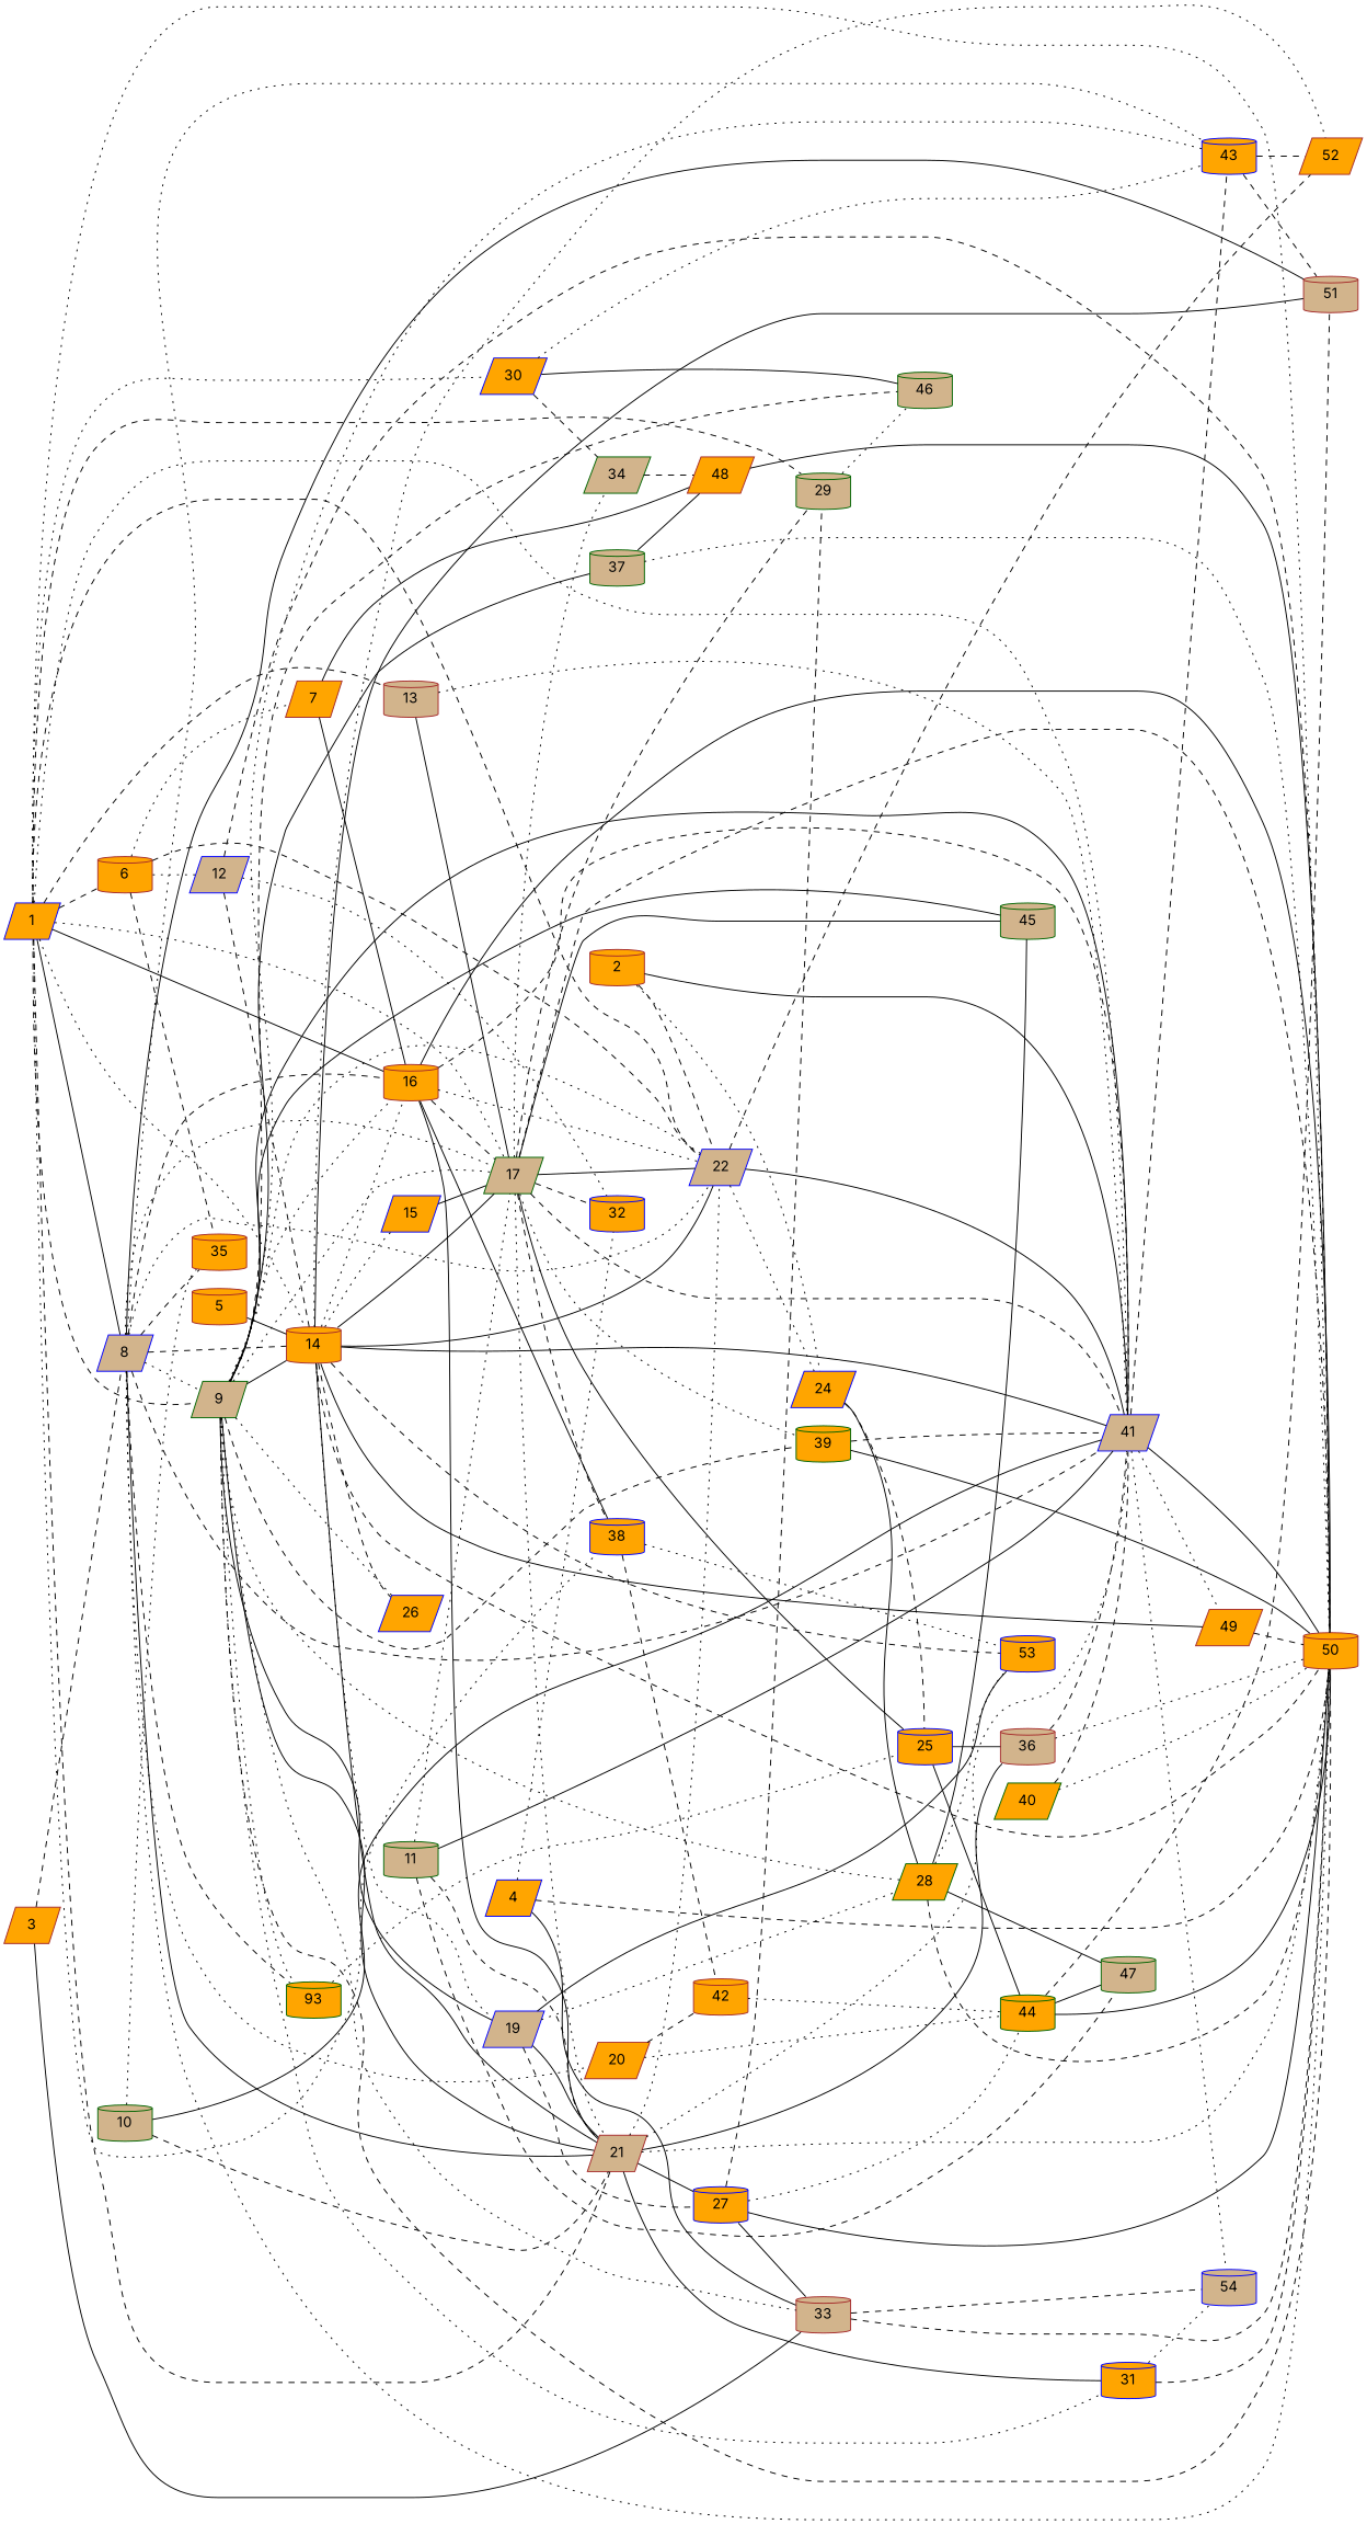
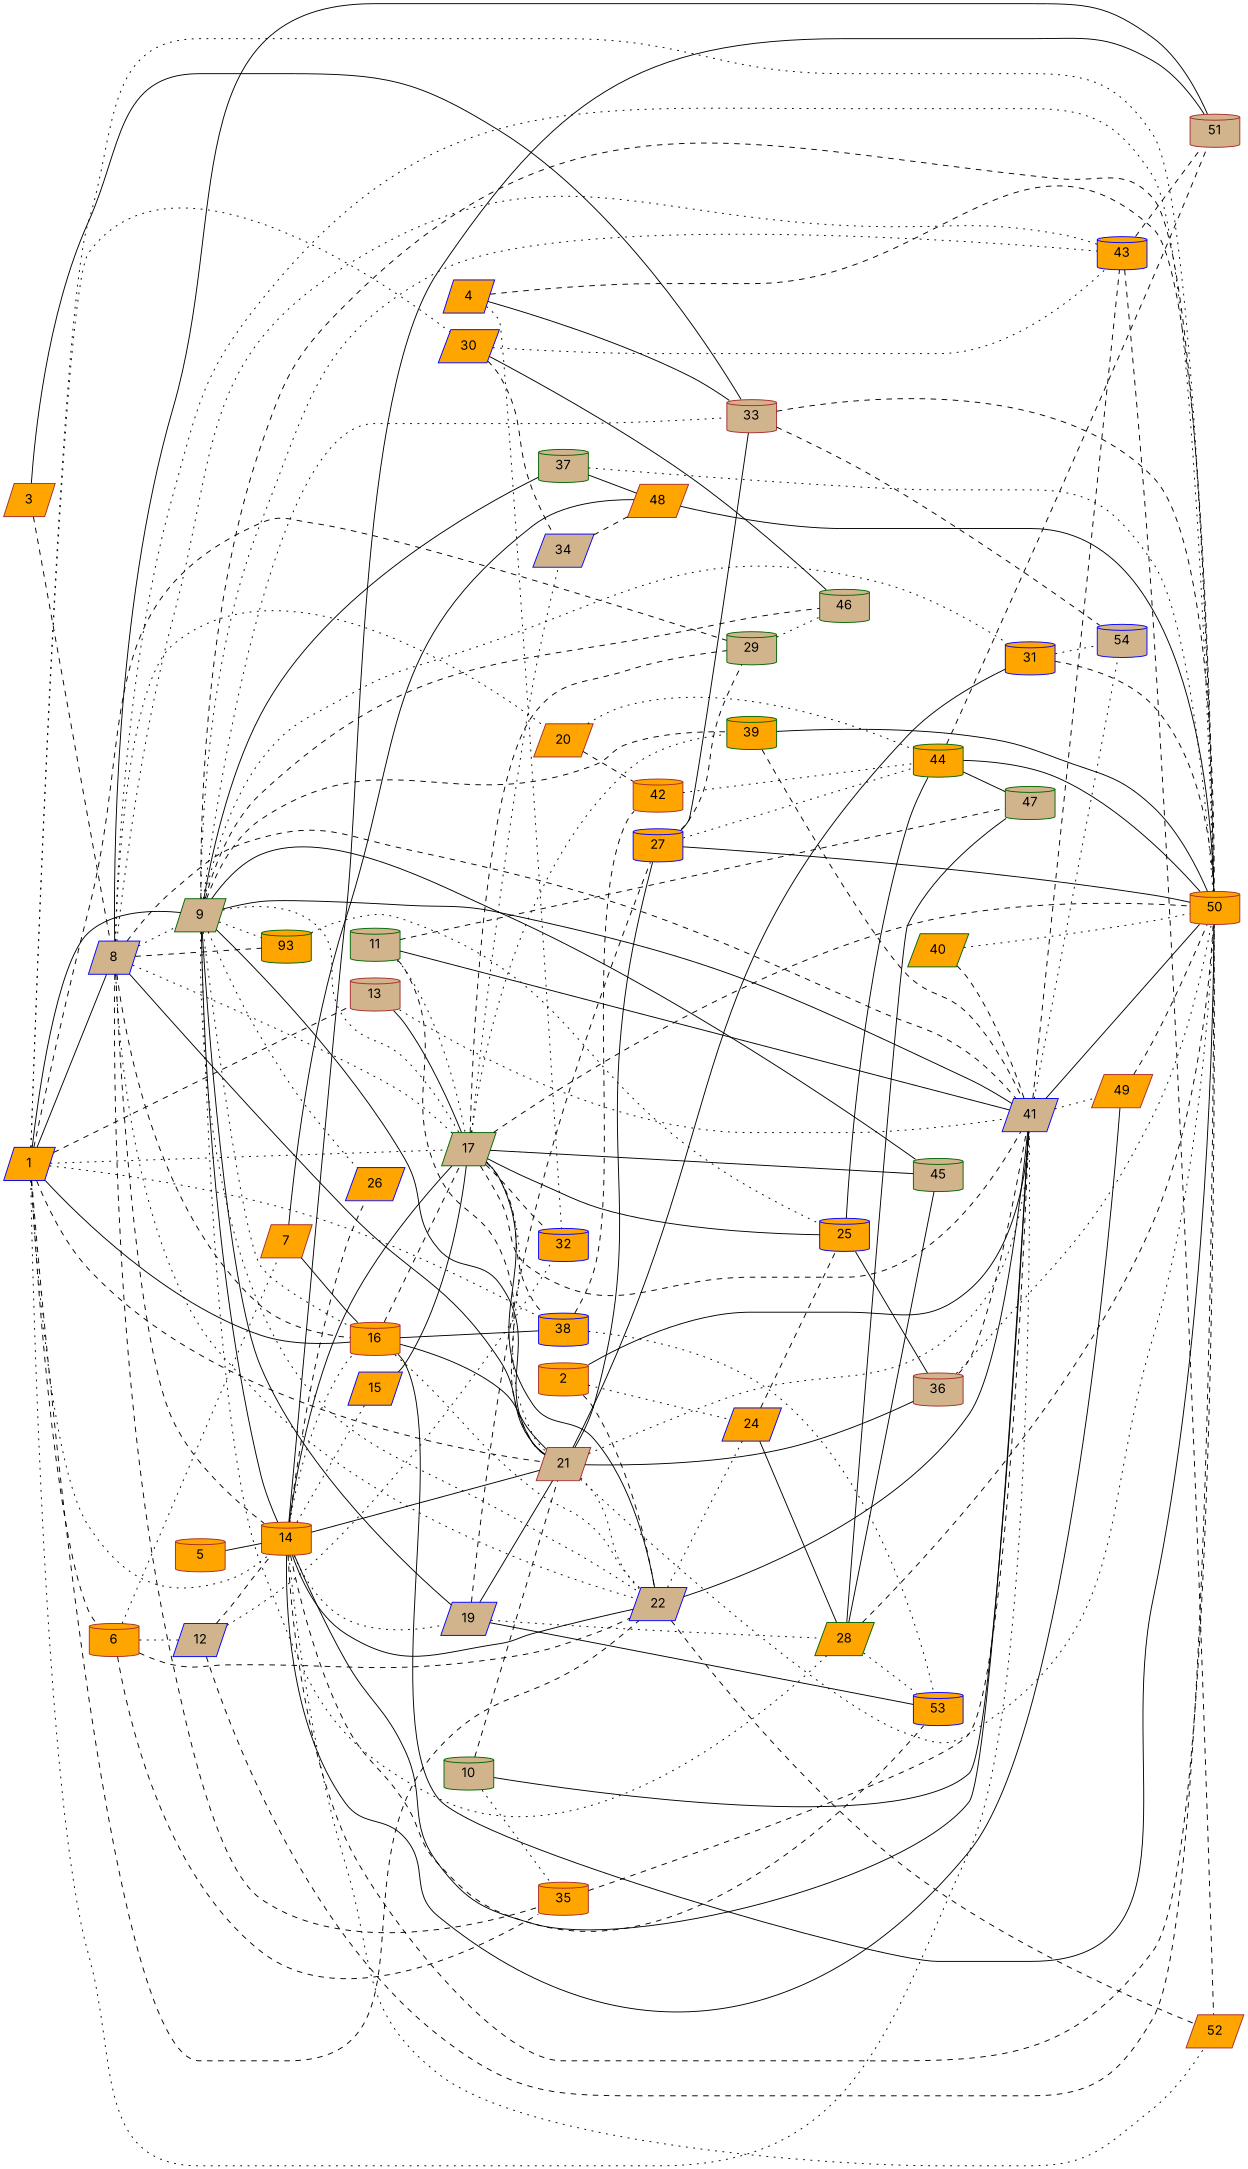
  graph {
    fontname=Inter
    rankdir=LR
    node [color=blue fillcolor=orange fontname=Inter shape=cylinder style=filled]
    edge [fontname=Inter style=dotted weight=1.0]
    1 [shape=parallelogram]
    6 [color=brown]
    8 [fillcolor=tan shape=parallelogram]
    9 [color=darkgreen fillcolor=tan shape=parallelogram]
    13 [color=brown fillcolor=tan]
    14 [color=brown]
    16 [color=brown]
    17 [color=darkgreen fillcolor=tan shape=parallelogram]
    21 [color=brown fillcolor=tan shape=parallelogram]
    22 [fillcolor=tan shape=parallelogram]
    29 [color=darkgreen fillcolor=tan]
    30 [shape=parallelogram]
    38
    41 [fillcolor=tan shape=parallelogram]
    50 [color=brown]
    7 [color=brown shape=parallelogram]
    12 [fillcolor=tan shape=parallelogram]
    35 [color=brown]
    20 [color=brown shape=parallelogram]
    n20 [color=darkgreen label=93]
    43
    51 [color=brown fillcolor=tan]
    33 [color=brown fillcolor=tan]
    19 [fillcolor=tan shape=parallelogram]
    26 [shape=parallelogram]
    28 [color=darkgreen shape=parallelogram]
    31
    37 [color=darkgreen fillcolor=tan]
    39 [color=darkgreen]
    45 [color=darkgreen fillcolor=tan]
    46 [color=darkgreen fillcolor=tan]
    15 [shape=parallelogram]
    49 [color=brown shape=parallelogram]
    52 [color=brown shape=parallelogram]
    53
    32
    25
-   34 [color=darkgreen fillcolor=tan shape=parallelogram]
+   34 [fillcolor=tan shape=parallelogram]
    27
    36 [color=brown fillcolor=tan]
    24 [shape=parallelogram]
    42 [color=brown]
    54 [fillcolor=tan]
    2 [color=brown]
    3 [color=brown shape=parallelogram]
    4 [shape=parallelogram]
    5 [color=brown]
    48 [color=brown shape=parallelogram]
    44 [color=darkgreen]
    47 [color=darkgreen fillcolor=tan]
    10 [color=darkgreen fillcolor=tan]
    11 [color=darkgreen fillcolor=tan]
    40 [color=darkgreen shape=parallelogram]
    1 -- 6 [style=dashed]
    1 -- 8 [style=solid]
-   1 -- 9 [style=dashed weight=3.0]
+   1 -- 9 [style=solid weight=3.0]
    1 -- 13 [style=dashed]
    1 -- 14
    1 -- 16 [style=solid weight=2.0]
    1 -- 17
    1 -- 21 [style=dashed]
    1 -- 22 [style=dashed]
    1 -- 29 [style=dashed]
    1 -- 30 [weight=2.0]
    1 -- 38
    1 -- 41 [weight=2.0]
    1 -- 50
    6 -- 22 [style=dashed]
    6 -- 7
    6 -- 12
    6 -- 35 [style=dashed]
    8 -- 9
    8 -- 14 [style=dashed weight=2.0]
    8 -- 16 [style=dashed]
    8 -- 17
    8 -- 21 [style=solid]
    8 -- 22
    8 -- 41 [style=dashed weight=2.0]
    8 -- 50
    8 -- 35 [style=dashed]
    8 -- 20
    8 -- n20 [style=dashed]
    8 -- 43
    8 -- 51 [style=solid]
    9 -- 14 [style=solid]
    9 -- 16
    9 -- 17
    9 -- 21 [style=solid]
    9 -- 22
    9 -- 41 [style=solid]
    9 -- 50 [style=dashed]
    9 -- n20
    9 -- 43 [weight=2.0]
    9 -- 33
    9 -- 19 [style=solid]
    9 -- 26
    9 -- 28
    9 -- 31
    9 -- 37 [style=solid]
    9 -- 39 [style=dashed]
    9 -- 45 [style=solid]
    9 -- 46 [style=dashed]
    13 -- 17 [style=solid]
    13 -- 41
    14 -- 16 [weight=2.0]
    14 -- 17 [style=solid]
    14 -- 21 [style=solid]
    14 -- 22 [style=solid]
    14 -- 41 [style=solid]
    14 -- 50 [style=dashed]
    14 -- 51 [style=solid]
    14 -- 19
    14 -- 26 [style=dashed]
    14 -- 15
    14 -- 49 [style=solid]
    14 -- 52
    14 -- 53 [style=dashed]
    16 -- 17 [style=dashed weight=2.0]
    16 -- 21 [style=solid]
    16 -- 22
    16 -- 38 [style=solid]
-   16 -- 41 [style=dashed]
+   35 -- 41 [style=dashed]
    16 -- 50 [style=solid]
    17 -- 21 [weight=3.0]
    17 -- 22 [style=solid weight=2.0]
    17 -- 29 [style=dashed]
    17 -- 38 [style=dashed]
    17 -- 41 [style=dashed]
    17 -- 50 [style=dashed weight=2.0]
    17 -- 39
    17 -- 45 [style=solid]
    17 -- 32 [style=dashed]
    17 -- 25 [style=solid]
    17 -- 34
    21 -- 22
    21 -- 41
    21 -- 50 [weight=2.0]
    21 -- 31 [style=solid]
    21 -- 27 [style=solid]
    21 -- 36 [style=solid]
    22 -- 41 [style=solid]
    22 -- 52 [style=dashed]
    22 -- 24
    29 -- 46
    30 -- 43
    30 -- 46 [style=solid]
    30 -- 34 [style=dashed]
    38 -- 53
    38 -- 42 [style=dashed]
    41 -- 50 [style=solid weight=2.0]
    41 -- 43 [style=dashed]
    41 -- 49
    41 -- 54
    7 -- 16 [style=solid]
    7 -- 48 [style=solid]
    12 -- 14 [style=dashed]
    12 -- 50 [style=dashed]
    12 -- 32
    20 -- 42 [style=dashed]
    20 -- 44
    n20 -- 25
    43 -- 51 [style=dashed]
    43 -- 52 [style=dashed]
    33 -- 50 [style=dashed]
    33 -- 54 [style=dashed]
    19 -- 21 [style=solid]
    19 -- 28
    19 -- 53 [style=solid]
    19 -- 27 [style=dashed]
    28 -- 50 [style=dashed]
    28 -- 45 [style=solid]
    28 -- 53
    28 -- 47 [style=solid]
    31 -- 50 [style=dashed]
    31 -- 54
    37 -- 50
    37 -- 48 [style=solid]
    39 -- 41 [style=dashed]
    39 -- 50 [style=solid]
    15 -- 17 [style=solid]
    49 -- 50 [style=dashed weight=2.0]
    25 -- 36 [style=solid]
    25 -- 44 [style=solid]
    34 -- 48 [style=dashed]
    27 -- 29 [style=dashed]
    27 -- 50 [style=solid]
    27 -- 33 [style=solid]
    27 -- 44
    36 -- 41 [style=dashed]
    36 -- 50
    24 -- 28 [style=solid]
    24 -- 25 [style=dashed]
    42 -- 44
    2 -- 22 [style=dashed]
    2 -- 41 [style=solid]
    2 -- 24
    3 -- 8 [style=dashed]
    3 -- 33 [style=solid]
    4 -- 50 [style=dashed]
    4 -- 33 [style=solid]
    4 -- 32
    5 -- 14 [style=solid]
    48 -- 50 [style=solid weight=2.0]
    44 -- 50 [style=solid]
    44 -- 51 [style=dashed]
    44 -- 47 [style=solid]
    10 -- 21 [style=dashed]
    10 -- 41 [style=solid]
    10 -- 35
    11 -- 17
    11 -- 21 [style=dashed]
    11 -- 41 [style=solid]
    11 -- 47 [style=dashed]
    40 -- 41 [style=dashed]
    40 -- 50
  }
